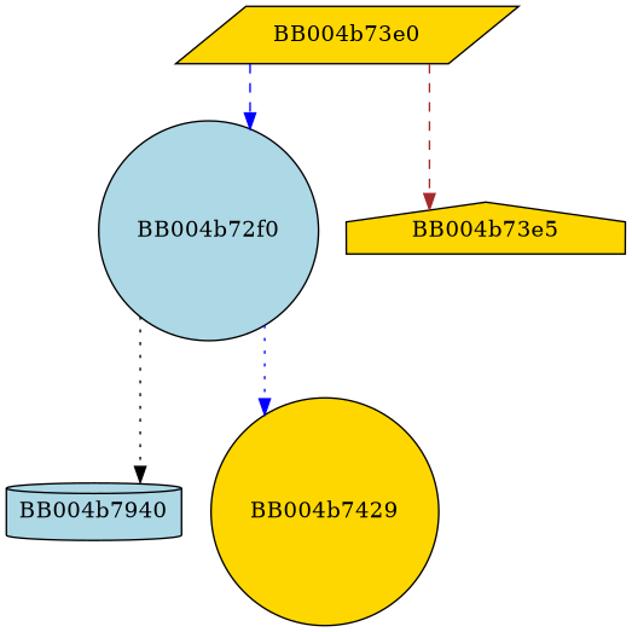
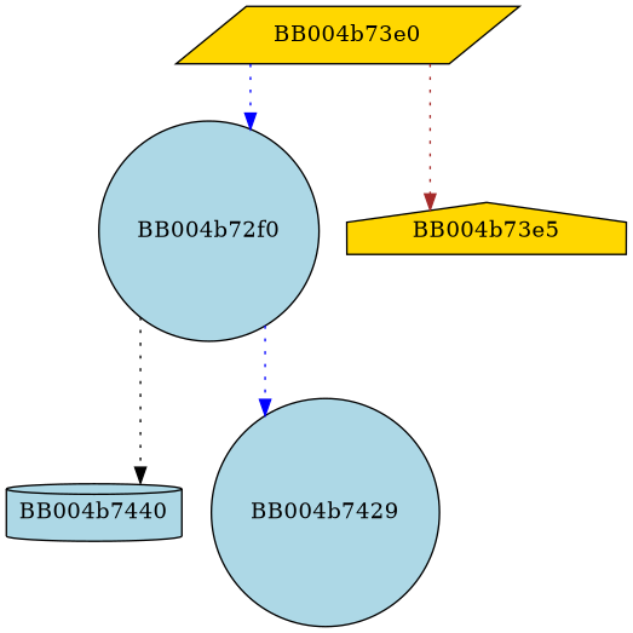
  digraph {
    splines=ortho
    node [fillcolor=lightblue shape=circle style=filled]
    edge [color=blue style=dashed]
    BB004b73e0 [fillcolor=gold shape=parallelogram]
    n2 [label=BB004b72f0]
    BB004b73e5 [fillcolor=gold shape=house]
-   BB004b7440 [shape=cylinder label=BB004b7940]
-   BB004b7429 [fillcolor=gold]
-   BB004b73e0 -> n2
-   BB004b73e0 -> BB004b73e5 [color=brown]
+   BB004b7440 [shape=cylinder]
+   BB004b7429
+   BB004b73e0 -> n2 [style=dotted]
+   BB004b73e0 -> BB004b73e5 [color=brown style=dotted]
    n2 -> BB004b7440 [color=black style=dotted]
    n2 -> BB004b7429 [style=dotted]
  }
